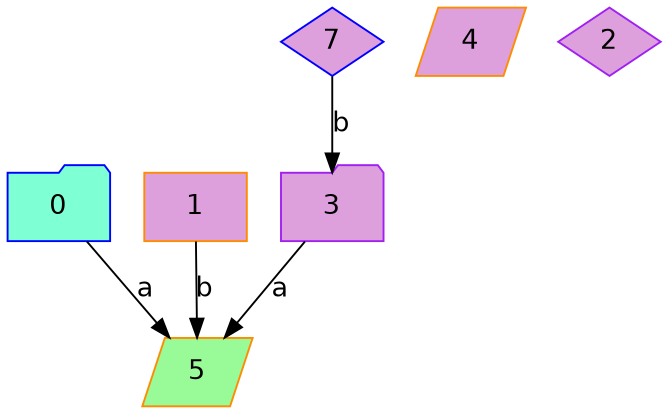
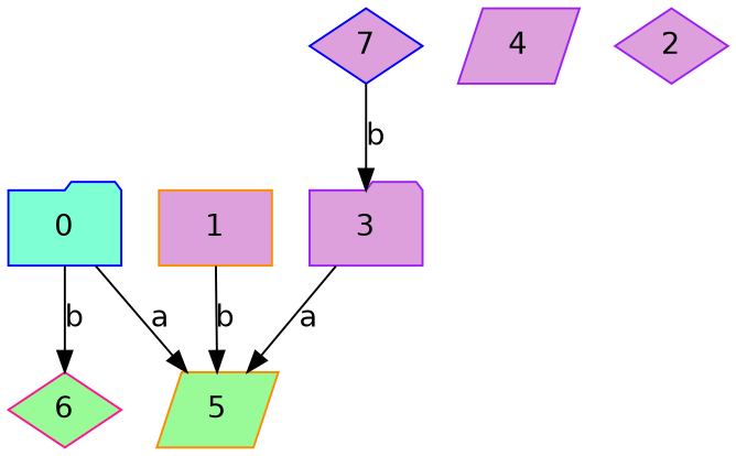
  strict digraph {
    fontname="DejaVu Sans"
    node [color=purple fillcolor=plum fontname="DejaVu Sans" shape=diamond style=filled]
    edge [fontname="DejaVu Sans"]
    3 [shape=folder]
    5 [color=darkorange fillcolor=palegreen shape=parallelogram]
    7 [color=blue]
    0 [color=blue fillcolor=aquamarine shape=folder]
-   4 [color=darkorange shape=parallelogram]
+   6 [color=deeppink fillcolor=palegreen]
+   4 [shape=parallelogram]
    1 [color=darkorange shape=box]
    2
    3 -> 5 [label=a]
    7 -> 3 [label=b]
    0 -> 5 [label=a]
+   0 -> 6 [label=b]
    1 -> 5 [label=b]
  }
